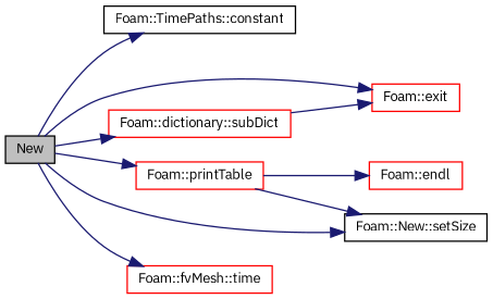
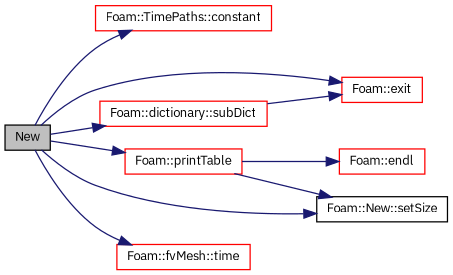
  digraph {
    fontname="IBM Plex Sans"
    rankdir=LR
    node [color=red fontname="IBM Plex Sans" fontsize=10 shape=record]
    edge [color=midnightblue fontname="IBM Plex Sans" fontsize=10 labelfontname=FreeSans labelfontsize=10 style=solid]
    n1 [color=black fillcolor=grey75 fontcolor=black height=0.2 label=New style=filled width=0.4]
-   n2 [color=black height=0.2 label="Foam::TimePaths::constant" width=0.4]
+   n2 [height=0.2 label="Foam::TimePaths::constant" width=0.4]
    n3 [height=0.2 label="Foam::exit" width=0.4]
    n4 [height=0.2 label="Foam::printTable" width=0.4]
    n5 [color=black height=0.2 label="Foam::New::setSize" width=0.4]
    n6 [height=0.2 label="Foam::dictionary::subDict" width=0.4]
    n7 [height=0.2 label="Foam::fvMesh::time" width=0.4]
    n8 [height=0.2 label="Foam::endl" width=0.4]
    n1 -> n2
    n1 -> n3
    n1 -> n4
    n1 -> n5
    n1 -> n6
    n1 -> n7
    n4 -> n5
    n4 -> n8
    n6 -> n3
  }
